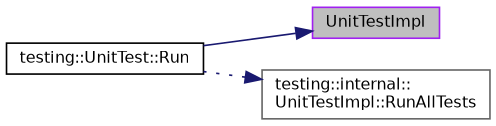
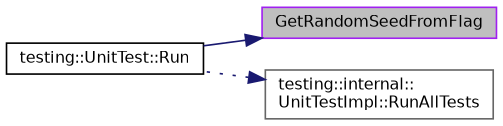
  digraph {
    rankdir=RL
    node [fontname=Helvetica fontsize=10 shape=record]
    edge [color=midnightblue dir=back fontname=Helvetica fontsize=10 labelfontname=Helvetica labelfontsize=10]
-   n1 [color=purple fillcolor=grey75 fontcolor=black height=0.2 label=UnitTestImpl style=filled width=0.4]
+   n1 [color=purple fillcolor=grey75 fontcolor=black height=0.2 label=GetRandomSeedFromFlag style=filled width=0.4]
    n2 [color=black height=0.2 label="testing::UnitTest::Run" width=0.4]
    n3 [color=gray40 height=0.2 label="testing::internal::\lUnitTestImpl::RunAllTests" width=0.4]
    n1 -> n2 [style=solid]
    n3 -> n2 [style=dotted]
  }
